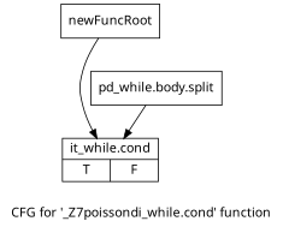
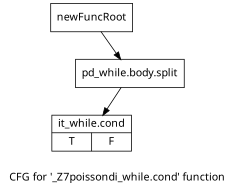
  digraph {
    fontname="Noto Sans"
    label="CFG for '_Z7poissondi_while.cond' function"
    node [fontname="Noto Sans" shape=record]
    edge [fontname="Noto Sans"]
    n1 [label="{newFuncRoot}"]
    n2 [label="{it_while.cond|{<s0>T|<s1>F}}"]
    n3 [label="{pd_while.body.split}"]
-   n1 -> n2
+   n1 -> n3
    n3 -> n2
  }
